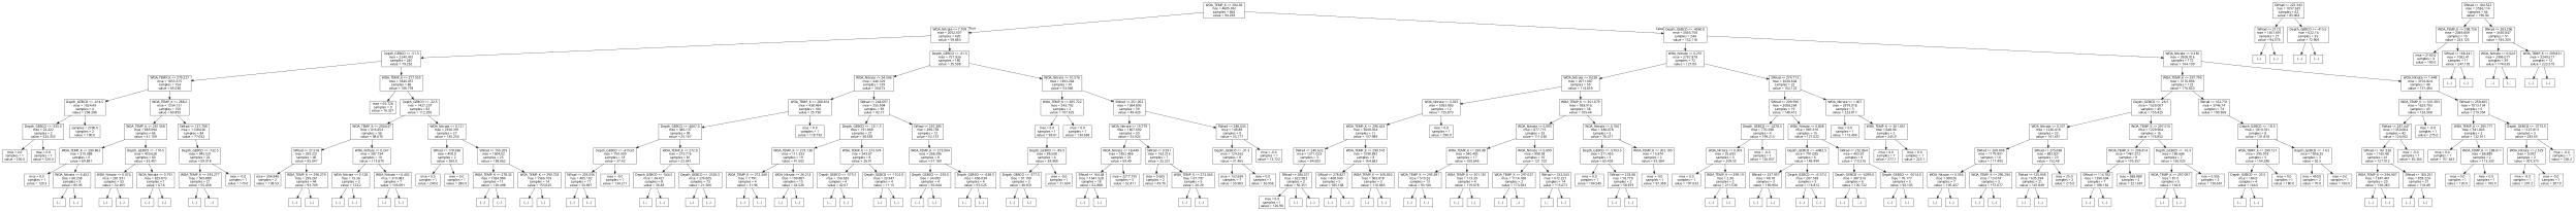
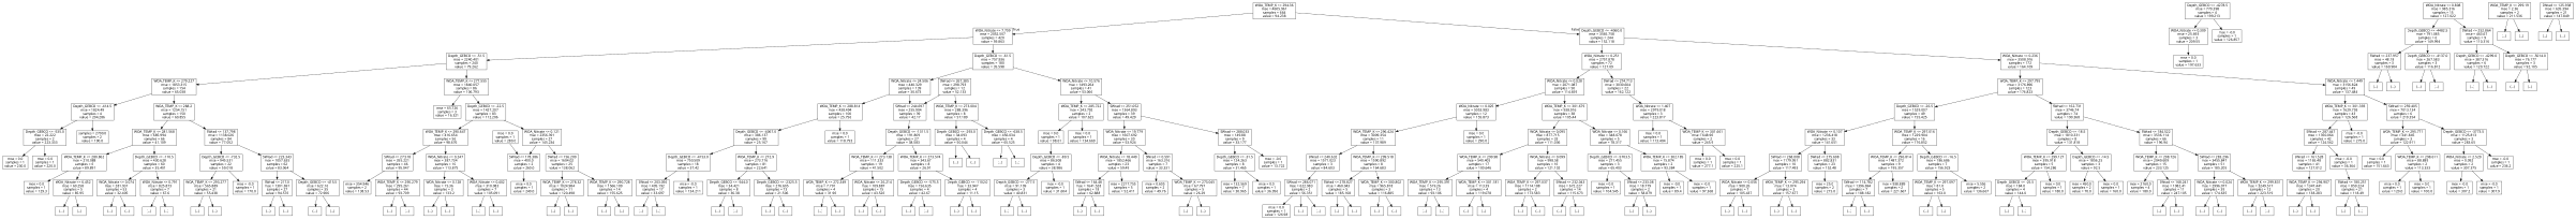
  digraph {
    fontname="Noto Sans"
    node [fontname="Noto Sans" shape=box]
    edge [fontname="Noto Sans"]
    n1 [label="WOA_TEMP_K <= 294.36\nmse = 4605.961\nsamples = 664\nvalue = 94.238"]
    n2 [label="WOA_Nitrate <= 7.709\nmse = 2052.507\nsamples = 420\nvalue = 59.863"]
    n3 [label="Depth_GEBCO <= -4060.0\nmse = 3565.758\nsamples = 244\nvalue = 152.118"]
    n4 [label="Depth_GEBCO <= -51.5\nmse = 2240.401\nsamples = 240\nvalue = 79.262"]
    n5 [label="Depth_GEBCO <= -61.5\nmse = 757.936\nsamples = 180\nvalue = 35.598"]
    n6 [label="WOA_Nitrate <= 0.251\nmse = 2757.878\nsamples = 72\nvalue = 127.09"]
    n7 [label="WOA_Nitrate <= 0.236\nmse = 3508.916\nsamples = 172\nvalue = 164.109"]
    n8 [label="WOA_TEMP_K <= 279.227\nmse = 1853.315\nsamples = 154\nvalue = 65.038"]
    n9 [label="WOA_TEMP_K <= 277.555\nmse = 1840.057\nsamples = 86\nvalue = 106.793"]
    n10 [label="WOA_Nitrate <= 24.506\nmse = 440.329\nsamples = 139\nvalue = 30.673"]
    n11 [label="WOA_Nitrate <= 10.576\nmse = 1493.264\nsamples = 41\nvalue = 53.066"]
    n12 [label="Depth_GEBCO <= -414.5\nmse = 1824.49\nsamples = 4\nvalue = 204.286"]
    n13 [label="WOA_TEMP_K <= 288.2\nmse = 1254.151\nsamples = 150\nvalue = 60.855"]
    n14 [label="mse = 65.726\nsamples = 3\nvalue = 16.321"]
    n15 [label="Depth_GEBCO <= -22.5\nmse = 1427.207\nsamples = 83\nvalue = 112.206"]
    n16 [label="Depth_GEBCO <= -535.0\nmse = 22.222\nsamples = 2\nvalue = 223.333"]
    n17 [label="samples = 2700.0\nsamples = 2\nvalue = 190.0"]
    n18 [label="WOA_TEMP_K <= 281.568\nmse = 685.994\nsamples = 66\nvalue = 41.109"]
    n19 [label="SWrad <= 137.798\nmse = 1138.026\nsamples = 84\nvalue = 77.052"]
    n20 [label="mse = 0.0\nsamples = 1\nvalue = 230.0"]
    n21 [label="mse = 0.0\nsamples = 1\nvalue = 220.0"]
    n22 [label="WOA_TEMP_K <= 280.862\nmse = 210.088\nsamples = 6\nvalue = 89.891"]
    n23 [label="Depth_GEBCO <= -110.5\nmse = 430.628\nsamples = 60\nvalue = 35.401"]
    n24 [label="Depth_GEBCO <= -732.5\nmse = 945.531\nsamples = 22\nvalue = 59.018"]
    n25 [label="SWrad <= 223.343\nmse = 1057.635\nsamples = 62\nvalue = 83.064"]
    n26 [label="mse = 0.0\nsamples = 1\nvalue = 129.3"]
    n27 [label="WOA_Nitrate <= 6.452\nmse = 60.258\nsamples = 5\nvalue = 85.95"]
    n28 [label="WOA_Nitrate <= 0.074\nmse = 281.931\nsamples = 53\nvalue = 32.405"]
    n29 [label="WOA_Nitrate <= 0.791\nmse = 825.873\nsamples = 7\nvalue = 67.6"]
    n30 [label="(...)"]
    n31 [label="(...)"]
    n32 [label="(...)"]
    n33 [label="(...)"]
    n34 [label="(...)"]
    n35 [label="(...)"]
    n36 [label="WOA_TEMP_K <= 293.277\nmse = 565.889\nsamples = 21\nvalue = 55.438"]
    n37 [label="mse = -0.0\nsamples = 1\nvalue = 170.0"]
    n38 [label="SWrad <= 217.0\nmse = 1301.691\nsamples = 27\nvalue = 94.576"]
    n39 [label="Depth_GEBCO <= -415.5\nmse = 622.16\nsamples = 35\nvalue = 72.906"]
    n40 [label="(...)"]
    n41 [label="(...)"]
    n42 [label="(...)"]
    n43 [label="(...)"]
    n44 [label="(...)"]
    n45 [label="(...)"]
    n46 [label="WOA_TEMP_K <= 290.647\nmse = 416.654\nsamples = 56\nvalue = 98.676"]
    n47 [label="WOA_Nitrate <= 0.121\nmse = 2356.391\nsamples = 27\nvalue = 145.234"]
    n48 [label="SWrad <= 27.518\nmse = 355.221\nsamples = 46\nvalue = 95.047"]
    n49 [label="WOA_Nitrate <= 0.247\nmse = 387.734\nsamples = 10\nvalue = 113.875"]
    n50 [label="SWrad <= 178.386\nmse = 400.0\nsamples = 2\nvalue = 260.0"]
    n51 [label="SWrad <= 156.209\nmse = 1604.02\nsamples = 25\nvalue = 138.062"]
    n52 [label="mse = 354.946\nsamples = 2\nvalue = 138.53"]
    n53 [label="WOA_TEMP_K <= 290.279\nmse = 295.261\nsamples = 44\nvalue = 93.709"]
    n54 [label="WOA_Nitrate <= 0.128\nmse = 15.36\nsamples = 3\nvalue = 133.2"]
    n55 [label="WOA_Nitrate <= 0.402\nmse = 310.083\nsamples = 7\nvalue = 105.091"]
    n56 [label="(...)"]
    n57 [label="(...)"]
    n58 [label="(...)"]
    n59 [label="(...)"]
    n60 [label="(...)"]
    n61 [label="(...)"]
    n62 [label="mse = 0.0\nsamples = 1\nvalue = 240.0"]
    n63 [label="mse = 0.0\nsamples = 1\nvalue = 280.0"]
    n64 [label="WOA_TEMP_K <= 278.32\nmse = 1024.984\nsamples = 11\nvalue = 120.498"]
    n65 [label="WOA_TEMP_K <= 290.728\nmse = 1566.109\nsamples = 14\nvalue = 155.625"]
    n66 [label="(...)"]
    n67 [label="(...)"]
    n68 [label="(...)"]
    n69 [label="(...)"]
    n70 [label="WOA_TEMP_K <= 288.814\nmse = 438.494\nsamples = 100\nvalue = 25.756"]
    n71 [label="SWrad <= 244.697\nmse = 255.904\nsamples = 39\nvalue = 42.17"]
    n72 [label="WOA_TEMP_K <= 285.722\nmse = 243.792\nsamples = 2\nvalue = 107.625"]
    n73 [label="SWrad <= 251.052\nmse = 1364.893\nsamples = 39\nvalue = 49.429"]
    n74 [label="Depth_GEBCO <= -4067.0\nmse = 386.137\nsamples = 99\nvalue = 25.167"]
    n75 [label="mse = 0.0\nsamples = 1\nvalue = 118.793"]
    n76 [label="Depth_GEBCO <= -1311.5\nmse = 191.869\nsamples = 27\nvalue = 38.583"]
    n77 [label="SWrad <= 267.385\nmse = 298.793\nsamples = 12\nvalue = 52.133"]
    n78 [label="Depth_GEBCO <= -4153.0\nmse = 750.509\nsamples = 18\nvalue = 37.42"]
    n79 [label="WOA_TEMP_K <= 272.9\nmse = 273.716\nsamples = 81\nvalue = 22.641"]
    n80 [label="SWrad <= 203.056\nmse = 405.192\nsamples = 17\nvalue = 33.697"]
    n81 [label="mse = -0.0\nsamples = 1\nvalue = 134.211"]
    n82 [label="Depth_GEBCO <= -544.0\nmse = 34.421\nsamples = 8\nvalue = 36.38"]
    n83 [label="Depth_GEBCO <= -2325.5\nmse = 276.605\nsamples = 73\nvalue = 21.506"]
    n84 [label="(...)"]
    n85 [label="(...)"]
    n86 [label="(...)"]
    n87 [label="(...)"]
    n88 [label="(...)"]
    n89 [label="(...)"]
    n90 [label="WOA_TEMP_K <= 273.138\nmse = 111.333\nsamples = 19\nvalue = 41.502"]
    n91 [label="WOA_TEMP_K <= 273.574\nmse = 343.67\nsamples = 8\nvalue = 26.91"]
    n92 [label="WOA_TEMP_K <= 273.004\nmse = 288.396\nsamples = 8\nvalue = 57.189"]
    n93 [label="WOA_TEMP_K <= 272.349\nmse = 7.791\nsamples = 4\nvalue = 31.96"]
    n94 [label="WOA_Nitrate <= 26.214\nmse = 109.887\nsamples = 15\nvalue = 43.526"]
    n95 [label="Depth_GEBCO <= -575.5\nmse = 156.635\nsamples = 4\nvalue = 42.67"]
    n96 [label="Depth_GEBCO <= -1102.0\nmse = 33.947\nsamples = 4\nvalue = 11.15"]
    n97 [label="(...)"]
    n98 [label="(...)"]
    n99 [label="(...)"]
    n100 [label="(...)"]
    n101 [label="(...)"]
    n102 [label="(...)"]
    n103 [label="(...)"]
    n104 [label="(...)"]
    n105 [label="Depth_GEBCO <= -293.0\nmse = 34.093\nsamples = 4\nvalue = 50.044"]
    n106 [label="Depth_GEBCO <= -638.5\nmse = 456.034\nsamples = 4\nvalue = 65.525"]
    n107 [label="Depth_GEBCO <= -89.5\nmse = 86.508\nsamples = 4\nvalue = 38.986"]
    n108 [label="Depth_GEBCO <= -277.5\nmse = 91.109\nsamples = 3\nvalue = 40.831"]
    n109 [label="mse = -0.0\nsamples = 1\nvalue = 31.604"]
    n110 [label="(...)"]
    n111 [label="(...)"]
    n112 [label="(...)"]
    n113 [label="(...)"]
    n114 [label="(...)"]
    n115 [label="(...)"]
    n116 [label="mse = 0.0\nsamples = 1\nvalue = 98.61"]
    n117 [label="mse = 0.0\nsamples = 1\nvalue = 134.669"]
    n118 [label="WOA_Nitrate <= 19.779\nmse = 1607.692\nsamples = 30\nvalue = 53.924"]
    n119 [label="SWrad <= 288.033\nmse = 149.88\nsamples = 9\nvalue = 33.177"]
    n120 [label="WOA_Nitrate <= 18.449\nmse = 1852.466\nsamples = 23\nvalue = 59.49"]
    n121 [label="SWrad <= 0.591\nmse = 163.316\nsamples = 7\nvalue = 33.331"]
    n122 [label="Depth_GEBCO <= -31.5\nmse = 124.263\nsamples = 8\nvalue = 31.465"]
    n123 [label="mse = -0.0\nsamples = 1\nvalue = 13.722"]
    n124 [label="SWrad <= 164.48\nmse = 1641.528\nsamples = 18\nvalue = 62.888"]
    n125 [label="mse = 2217.755\nsamples = 5\nvalue = 52.411"]
    n126 [label="mse = 0.605\nsamples = 2\nvalue = 49.76"]
    n127 [label="WOA_TEMP_K <= 273.045\nmse = 67.797\nsamples = 5\nvalue = 26.29"]
    n128 [label="(...)"]
    n129 [label="(...)"]
    n130 [label="(...)"]
    n131 [label="(...)"]
    n132 [label="mse = 132.569\nsamples = 7\nvalue = 30.965"]
    n133 [label="mse = 0.0\nsamples = 1\nvalue = 36.956"]
    n134 [label="WOA_Nitrate <= 0.028\nmse = 2071.087\nsamples = 50\nvalue = 114.659"]
    n135 [label="SWrad <= 274.713\nmse = 3030.604\nsamples = 22\nvalue = 162.122"]
    n136 [label="WOA_TEMP_K <= 297.795\nmse = 3176.896\nsamples = 123\nvalue = 176.823"]
    n137 [label="WOA_Nitrate <= 1.449\nmse = 3156.824\nsamples = 49\nvalue = 137.484"]
    n138 [label="WOA_Nitrate <= 0.025\nmse = 5053.983\nsamples = 12\nvalue = 155.873"]
    n139 [label="WOA_TEMP_K <= 301.679\nmse = 938.916\nsamples = 38\nvalue = 105.44"]
-   n140 [label="SWrad <= 209.596\nmse = 2008.264\nsamples = 19\nvalue = 148.412"]
    n141 [label="WOA_Nitrate <= 1.407\nmse = 2979.018\nsamples = 3\nvalue = 223.817"]
    n142 [label="WOA_TEMP_K <= 296.424\nmse = 3009.354\nsamples = 11\nvalue = 137.989"]
    n143 [label="mse = 0.0\nsamples = 1\nvalue = 290.0"]
    n144 [label="WOA_Nitrate <= 0.095\nmse = 877.715\nsamples = 33\nvalue = 111.036"]
    n145 [label="WOA_Nitrate <= 0.166\nmse = 348.078\nsamples = 5\nvalue = 78.317"]
    n146 [label="SWrad <= 240.632\nmse = 1571.023\nsamples = 3\nvalue = 84.603"]
    n147 [label="WOA_TEMP_K <= 299.518\nmse = 1590.892\nsamples = 8\nvalue = 164.683"]
    n148 [label="SWrad <= 286.071\nmse = 622.983\nsamples = 2\nvalue = 56.351"]
    n149 [label="SWrad <= 278.827\nmse = 460.043\nsamples = 5\nvalue = 185.168"]
    n150 [label="WOA_TEMP_K <= 300.802\nmse = 965.818\nsamples = 3\nvalue = 116.885"]
    n151 [label="mse = 0.0\nsamples = 1\nvalue = 126.98"]
    n152 [label="(...)"]
    n153 [label="(...)"]
    n154 [label="(...)"]
    n155 [label="(...)"]
    n156 [label="(...)"]
    n157 [label="(...)"]
    n158 [label="WOA_TEMP_K <= 299.98\nmse = 540.405\nsamples = 17\nvalue = 100.646"]
    n159 [label="WOA_Nitrate <= 0.099\nmse = 998.58\nsamples = 16\nvalue = 121.102"]
    n160 [label="Depth_GEBCO <= -5703.5\nmse = 271.455\nsamples = 3\nvalue = 65.403"]
    n161 [label="WOA_TEMP_K <= 302.185\nmse = 15.874\nsamples = 2\nvalue = 93.384"]
    n162 [label="WOA_TEMP_K <= 295.391\nmse = 519.26\nsamples = 13\nvalue = 93.106"]
    n163 [label="WOA_TEMP_K <= 301.181\nmse = 113.39\nsamples = 4\nvalue = 119.078"]
    n164 [label="WOA_TEMP_K <= 297.037\nmse = 1114.188\nsamples = 2\nvalue = 173.583"]
    n165 [label="SWrad <= 232.043\nmse = 672.227\nsamples = 14\nvalue = 115.673"]
    n166 [label="(...)"]
    n167 [label="(...)"]
    n168 [label="(...)"]
    n169 [label="(...)"]
    n170 [label="(...)"]
    n171 [label="(...)"]
    n172 [label="(...)"]
    n173 [label="(...)"]
    n174 [label="mse = 0.0\nsamples = 1\nvalue = 104.545"]
    n175 [label="SWrad <= 233.08\nmse = 18.779\nsamples = 2\nvalue = 58.879"]
+   n176 [label="mse = -0.0\nsamples = 1\nvalue = 89.4"]
    n177 [label="mse = -0.0\nsamples = 1\nvalue = 97.368"]
    n178 [label="(...)"]
    n179 [label="(...)"]
    n180 [label="Depth_GEBCO <= -4278.5\nmse = 770.398\nsamples = 4\nvalue = 199.213"]
    n181 [label="WOA_Nitrate <= 0.808\nmse = 985.316\nsamples = 15\nvalue = 127.022"]
    n182 [label="mse = 0.0\nsamples = 1\nvalue = 113.404"]
    n183 [label="WOA_TEMP_K <= 301.661\nmse = 648.96\nsamples = 2\nvalue = 245.9"]
    n184 [label="WOA_Nitrate <= 0.309\nmse = 25.693\nsamples = 3\nvalue = 209.55"]
    n185 [label="mse = -0.0\nsamples = 1\nvalue = 126.857"]
    n186 [label="Depth_GEBCO <= -4482.5\nmse = 791.085\nsamples = 6\nvalue = 149.994"]
    n187 [label="SWrad <= 252.864\nmse = 463.67\nsamples = 9\nvalue = 110.316"]
    n188 [label="mse = 0.0\nsamples = 1\nvalue = 197.633"]
    n189 [label="WOA_TEMP_K <= 299.19\nmse = 2.36\nsamples = 2\nvalue = 211.536"]
    n190 [label="(...)"]
    n191 [label="(...)"]
    n192 [label="SWrad <= 237.957\nmse = 48.18\nsamples = 3\nvalue = 169.904"]
    n193 [label="Depth_GEBCO <= -4137.0\nmse = 267.583\nsamples = 3\nvalue = 116.812"]
    n194 [label="Depth_GEBCO <= -4299.0\nmse = 387.316\nsamples = 6\nvalue = 120.722"]
    n195 [label="Depth_GEBCO <= -5014.0\nmse = 76.177\nsamples = 3\nvalue = 92.105"]
    n196 [label="(...)"]
    n197 [label="(...)"]
    n198 [label="(...)"]
    n199 [label="(...)"]
    n200 [label="(...)"]
    n201 [label="(...)"]
    n202 [label="(...)"]
    n203 [label="(...)"]
    n204 [label="mse = 0.0\nsamples = 1\nvalue = 277.1"]
    n205 [label="mse = 0.0\nsamples = 1\nvalue = 225.1"]
    n206 [label="Depth_GEBCO <= -26.5\nmse = 1529.007\nsamples = 49\nvalue = 155.425"]
    n207 [label="SWrad <= 162.731\nmse = 3746.74\nsamples = 74\nvalue = 190.368"]
    n208 [label="WOA_TEMP_K <= 301.393\nmse = 1629.793\nsamples = 43\nvalue = 126.568"]
    n209 [label="SWrad <= 259.405\nmse = 7013.134\nsamples = 6\nvalue = 219.354"]
    n210 [label="WOA_Nitrate <= 0.107\nmse = 1236.418\nsamples = 33\nvalue = 141.651"]
    n211 [label="WOA_TEMP_K <= 297.016\nmse = 1229.904\nsamples = 16\nvalue = 176.852"]
    n212 [label="Depth_GEBCO <= -18.5\nmse = 1810.331\nsamples = 8\nvalue = 131.818"]
    n213 [label="SWrad <= 184.522\nmse = 3536.114\nsamples = 66\nvalue = 196.94"]
    n214 [label="SWrad <= 268.008\nmse = 1179.951\nsamples = 10\nvalue = 117.493"]
    n215 [label="SWrad <= 275.698\nmse = 882.831\nsamples = 23\nvalue = 152.48"]
    n216 [label="WOA_TEMP_K <= 296.814\nmse = 1487.372\nsamples = 9\nvalue = 195.357"]
    n217 [label="Depth_GEBCO <= -16.5\nmse = 186.686\nsamples = 7\nvalue = 156.923"]
    n218 [label="WOA_Nitrate <= 0.056\nmse = 900.26\nsamples = 7\nvalue = 105.437"]
    n219 [label="WOA_TEMP_K <= 295.294\nmse = 13.074\nsamples = 3\nvalue = 157.677"]
    n220 [label="SWrad <= 125.938\nmse = 635.394\nsamples = 21\nvalue = 147.849"]
    n221 [label="mse = 25.0\nsamples = 2\nvalue = 215.0"]
    n222 [label="(...)"]
    n223 [label="(...)"]
    n224 [label="(...)"]
    n225 [label="(...)"]
    n226 [label="(...)"]
    n227 [label="(...)"]
    n228 [label="SWrad <= 114.782\nmse = 1396.694\nsamples = 7\nvalue = 188.182"]
    n229 [label="mse = 938.889\nsamples = 2\nvalue = 221.667"]
    n230 [label="WOA_TEMP_K <= 297.097\nmse = 81.0\nsamples = 5\nvalue = 163.0"]
    n231 [label="mse = 5.556\nsamples = 2\nvalue = 136.667"]
    n232 [label="(...)"]
    n233 [label="(...)"]
    n234 [label="(...)"]
    n235 [label="(...)"]
    n236 [label="WOA_TEMP_K <= 299.127\nmse = 395.918\nsamples = 5\nvalue = 154.286"]
    n237 [label="Depth_GEBCO <= -14.5\nmse = 1856.25\nsamples = 3\nvalue = 92.5"]
    n238 [label="WOA_TEMP_K <= 298.726\nmse = 2049.609\nsamples = 15\nvalue = 233.125"]
    n239 [label="SWrad <= 283.296\nmse = 3455.847\nsamples = 51\nvalue = 185.205"]
    n240 [label="Depth_GEBCO <= -25.5\nmse = 184.0\nsamples = 4\nvalue = 144.0"]
    n241 [label="mse = 0.0\nsamples = 1\nvalue = 180.0"]
    n242 [label="mse = 450.0\nsamples = 2\nvalue = 70.0"]
    n243 [label="mse = 0.0\nsamples = 1\nvalue = 160.0"]
    n244 [label="(...)"]
    n245 [label="(...)"]
    n246 [label="mse = 2160.0\nsamples = 4\nvalue = 180.0"]
    n247 [label="SWrad <= 168.241\nmse = 1082.41\nsamples = 11\nvalue = 247.105"]
    n248 [label="WOA_Nitrate <= 0.024\nmse = 2996.077\nsamples = 39\nvalue = 174.635"]
    n249 [label="WOA_TEMP_K <= 299.831\nmse = 3249.517\nsamples = 12\nvalue = 223.519"]
    n250 [label="(...)"]
    n251 [label="(...)"]
    n252 [label="(...)"]
    n253 [label="(...)"]
    n254 [label="(...)"]
    n255 [label="(...)"]
    n256 [label="SWrad <= 287.447\nmse = 1350.064\nsamples = 42\nvalue = 124.562"]
    n257 [label="mse = -0.0\nsamples = 1\nvalue = 275.0"]
    n258 [label="WOA_TEMP_K <= 295.771\nmse = 341.845\nsamples = 3\nvalue = 122.911"]
    n259 [label="Depth_GEBCO <= -3773.5\nmse = 1125.813\nsamples = 3\nvalue = 283.65"]
    n260 [label="SWrad <= 161.528\nmse = 1165.48\nsamples = 41\nvalue = 127.012"]
    n261 [label="mse = -0.0\nsamples = 1\nvalue = 36.364"]
    n262 [label="WOA_TEMP_K <= 294.907\nmse = 1347.441\nsamples = 20\nvalue = 138.283"]
    n263 [label="SWrad <= 180.251\nmse = 859.224\nsamples = 21\nvalue = 118.49"]
    n264 [label="(...)"]
    n265 [label="(...)"]
    n266 [label="(...)"]
    n267 [label="(...)"]
    n268 [label="mse = 0.0\nsamples = 1\nvalue = 151.643"]
    n269 [label="WOA_TEMP_K <= 298.611\nmse = 88.889\nsamples = 2\nvalue = 113.333"]
    n270 [label="WOA_Nitrate <= 2.529\nmse = 0.092\nsamples = 2\nvalue = 307.375"]
    n271 [label="mse = -0.0\nsamples = 1\nvalue = 236.2"]
    n272 [label="mse = 0.0\nsamples = 1\nvalue = 120.0"]
    n273 [label="mse = 0.0\nsamples = 1\nvalue = 100.0"]
    n274 [label="mse = -0.0\nsamples = 1\nvalue = 307.2"]
    n275 [label="mse = -0.0\nsamples = 1\nvalue = 307.9"]
    n1 -> n2 [headlabel=True labelangle=45 labeldistance=2.5]
    n1 -> n3 [headlabel=False labelangle=-45 labeldistance=2.5]
    n2 -> n4
    n2 -> n5
    n3 -> n6
    n3 -> n7
    n4 -> n8
    n4 -> n9
    n5 -> n10
    n5 -> n11
    n6 -> n134
    n6 -> n135
    n7 -> n136
    n7 -> n137
    n8 -> n12
    n8 -> n13
    n9 -> n14
    n9 -> n15
    n10 -> n70
    n10 -> n71
    n11 -> n72
    n11 -> n73
    n12 -> n16
    n12 -> n17
    n13 -> n18
    n13 -> n19
    n15 -> n46
    n15 -> n47
    n16 -> n20
    n16 -> n21
    n18 -> n22
    n18 -> n23
    n19 -> n24
+   n19 -> n25
    n22 -> n26
    n22 -> n27
    n23 -> n28
    n23 -> n29
    n24 -> n36
    n24 -> n37
    n25 -> n38
    n25 -> n39
    n27 -> n30
    n27 -> n31
    n28 -> n32
    n28 -> n33
    n29 -> n34
    n29 -> n35
    n36 -> n40
    n36 -> n41
    n38 -> n42
    n38 -> n43
    n39 -> n44
    n39 -> n45
    n46 -> n48
    n46 -> n49
    n47 -> n50
    n47 -> n51
    n48 -> n52
    n48 -> n53
    n49 -> n54
    n49 -> n55
    n50 -> n62
-   n50 -> n63
+   n63 -> n50
    n51 -> n64
    n51 -> n65
    n53 -> n56
    n53 -> n57
    n54 -> n58
    n54 -> n59
    n55 -> n60
    n55 -> n61
    n64 -> n66
    n64 -> n67
    n65 -> n68
    n65 -> n69
    n70 -> n74
    n70 -> n75
    n71 -> n76
-   n71 -> n77
+   n77 -> n71
    n72 -> n116
    n72 -> n117
    n73 -> n118
    n73 -> n119
    n74 -> n78
    n74 -> n79
    n76 -> n90
    n76 -> n91
    n77 -> n92
    n78 -> n80
    n78 -> n81
    n79 -> n82
    n79 -> n83
    n80 -> n84
    n80 -> n85
    n82 -> n86
    n82 -> n87
    n83 -> n88
    n83 -> n89
    n90 -> n93
    n90 -> n94
    n91 -> n95
    n91 -> n96
    n92 -> n105
    n92 -> n106
    n93 -> n97
    n93 -> n98
    n94 -> n99
    n94 -> n100
    n95 -> n101
    n95 -> n102
    n96 -> n103
    n96 -> n104
    n105 -> n110
    n105 -> n111
    n106 -> n112
    n106 -> n113
    n107 -> n108
    n107 -> n109
    n108 -> n114
    n108 -> n115
    n116 -> n107
    n118 -> n120
    n118 -> n121
    n119 -> n122
    n119 -> n123
    n120 -> n124
    n120 -> n125
    n121 -> n126
    n121 -> n127
    n122 -> n132
    n122 -> n133
    n124 -> n128
    n124 -> n129
    n127 -> n130
    n127 -> n131
    n134 -> n138
    n134 -> n139
-   n135 -> n140
    n135 -> n141
    n136 -> n206
    n136 -> n207
    n137 -> n208
    n137 -> n209
    n138 -> n142
    n138 -> n143
    n139 -> n144
    n139 -> n145
-   n140 -> n180
-   n140 -> n181
    n141 -> n182
    n141 -> n183
    n142 -> n146
    n142 -> n147
    n144 -> n158
    n144 -> n159
    n145 -> n160
    n145 -> n161
    n146 -> n148
    n147 -> n149
    n147 -> n150
    n148 -> n151
    n148 -> n152
    n148 -> n153
    n149 -> n154
    n149 -> n155
    n150 -> n156
    n150 -> n157
    n158 -> n162
    n158 -> n163
    n159 -> n164
    n159 -> n165
    n160 -> n174
    n160 -> n175
+   n161 -> n176
    n161 -> n177
    n162 -> n166
    n162 -> n167
    n163 -> n168
    n163 -> n169
    n164 -> n170
    n164 -> n171
    n165 -> n172
    n165 -> n173
    n175 -> n178
    n175 -> n179
    n180 -> n184
    n180 -> n185
    n181 -> n186
    n181 -> n187
    n183 -> n204
    n183 -> n205
    n184 -> n188
-   n184 -> n189
    n186 -> n192
    n186 -> n193
    n187 -> n194
    n187 -> n195
    n189 -> n190
    n189 -> n191
    n192 -> n196
    n192 -> n197
    n193 -> n198
    n193 -> n199
    n194 -> n200
    n194 -> n201
    n195 -> n202
    n195 -> n203
    n206 -> n210
    n206 -> n211
    n207 -> n212
+   n207 -> n213
    n208 -> n256
    n208 -> n257
    n209 -> n258
    n209 -> n259
    n210 -> n214
    n210 -> n215
    n211 -> n216
    n211 -> n217
    n212 -> n236
    n212 -> n237
    n213 -> n238
    n213 -> n239
    n214 -> n218
    n214 -> n219
-   n215 -> n220
    n215 -> n221
    n216 -> n228
    n216 -> n229
    n217 -> n230
    n217 -> n231
    n218 -> n222
    n218 -> n223
    n219 -> n224
    n219 -> n225
    n220 -> n226
    n220 -> n227
    n228 -> n232
    n228 -> n233
    n230 -> n234
    n230 -> n235
    n236 -> n240
    n236 -> n241
    n237 -> n242
    n237 -> n243
    n238 -> n246
    n238 -> n247
    n239 -> n248
    n239 -> n249
    n240 -> n244
    n240 -> n245
    n247 -> n250
    n247 -> n251
    n248 -> n252
    n248 -> n253
    n249 -> n254
    n249 -> n255
    n256 -> n260
    n256 -> n261
    n258 -> n268
    n258 -> n269
    n259 -> n270
    n259 -> n271
    n260 -> n262
-   n260 -> n263
+   n261 -> n263
    n262 -> n264
    n262 -> n265
    n263 -> n266
    n263 -> n267
    n269 -> n272
    n269 -> n273
    n270 -> n274
    n270 -> n275
  }
